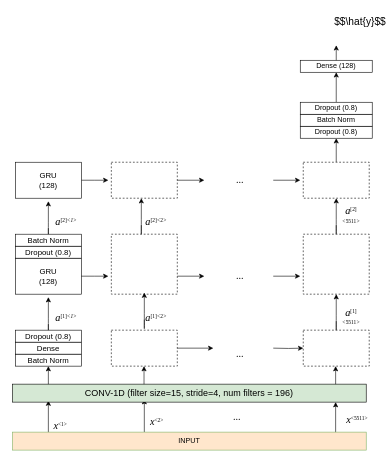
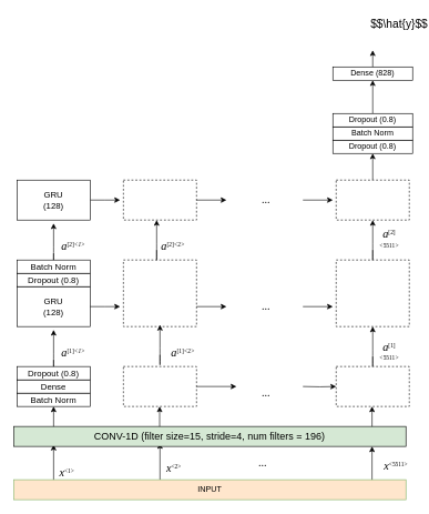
  <mxCell id="0" />
  <mxCell id="1" parent="0" />
  <mxCell id="2" value="&lt;br&gt;" style="endArrow=classic;html=1;" parent="1" edge="1"><mxGeometry width="50" height="50" relative="1" as="geometry"><mxPoint x="80" y="722.5" as="sourcePoint" /><mxPoint x="80" y="667.5" as="targetPoint" /></mxGeometry></mxCell>
  <mxCell id="3" value="&lt;font face=&quot;Times New Roman&quot;&gt;&lt;span style=&quot;font-style: italic ; font-size: 17px&quot;&gt;x&lt;/span&gt;&lt;sup&gt;&lt;font style=&quot;font-size: 9px&quot;&gt;&amp;lt;1&amp;gt;&lt;/font&gt;&lt;/sup&gt;&lt;/font&gt;" style="text;html=1;strokeColor=none;fillColor=none;align=center;verticalAlign=middle;whiteSpace=wrap;rounded=0;fontSize=12;" parent="1" vertex="1"><mxGeometry x="80" y="700" width="40" height="20" as="geometry" /></mxCell>
  <mxCell id="4" value="&lt;font face=&quot;Times New Roman&quot;&gt;&lt;span style=&quot;font-style: italic ; font-size: 17px&quot;&gt;x&lt;/span&gt;&lt;sup&gt;&lt;font style=&quot;font-size: 9px&quot;&gt;&amp;lt;2&amp;gt;&lt;/font&gt;&lt;/sup&gt;&lt;/font&gt;" style="text;html=1;strokeColor=none;fillColor=none;align=center;verticalAlign=middle;whiteSpace=wrap;rounded=0;fontSize=12;" parent="1" vertex="1"><mxGeometry x="240.5" y="692.5" width="40" height="20" as="geometry" /></mxCell>
  <mxCell id="5" value="&lt;font face=&quot;Times New Roman&quot;&gt;&lt;span style=&quot;font-style: italic ; font-size: 17px&quot;&gt;x&lt;/span&gt;&lt;sup&gt;&lt;font style=&quot;font-size: 9px&quot;&gt;&amp;lt;5511&amp;gt;&lt;/font&gt;&lt;/sup&gt;&lt;/font&gt;" style="text;html=1;strokeColor=none;fillColor=none;align=center;verticalAlign=middle;whiteSpace=wrap;rounded=0;fontSize=12;" parent="1" vertex="1"><mxGeometry x="575" y="690" width="40" height="20" as="geometry" /></mxCell>
  <mxCell id="6" value="&lt;br&gt;" style="endArrow=classic;html=1;" parent="1" edge="1"><mxGeometry width="50" height="50" relative="1" as="geometry"><mxPoint x="240" y="720" as="sourcePoint" /><mxPoint x="240" y="665" as="targetPoint" /></mxGeometry></mxCell>
  <mxCell id="7" value="&lt;br&gt;" style="endArrow=classic;html=1;" parent="1" edge="1"><mxGeometry width="50" height="50" relative="1" as="geometry"><mxPoint x="559" y="725" as="sourcePoint" /><mxPoint x="559" y="670" as="targetPoint" /></mxGeometry></mxCell>
  <mxCell id="8" value="&lt;font face=&quot;Times New Roman&quot;&gt;&lt;span style=&quot;font-size: 17px&quot;&gt;&lt;i&gt;...&lt;/i&gt;&lt;/span&gt;&lt;/font&gt;" style="text;html=1;strokeColor=none;fillColor=none;align=center;verticalAlign=middle;whiteSpace=wrap;rounded=0;fontSize=12;" parent="1" vertex="1"><mxGeometry x="375" y="685" width="40" height="20" as="geometry" /></mxCell>
  <mxCell id="9" value="INPUT" style="rounded=0;whiteSpace=wrap;html=1;fillColor=#ffe6cc;strokeColor=#82b366;" parent="1" vertex="1"><mxGeometry x="20" y="720" width="590" height="30" as="geometry" /></mxCell>
  <mxCell id="10" value="Batch Norm" style="rounded=0;whiteSpace=wrap;html=1;fontSize=13;" parent="1" vertex="1"><mxGeometry x="25" y="590" width="110" height="20" as="geometry" /></mxCell>
  <mxCell id="11" value="Dense" style="rounded=0;whiteSpace=wrap;html=1;fontSize=13;" parent="1" vertex="1"><mxGeometry x="25" y="570" width="110" height="20" as="geometry" /></mxCell>
  <mxCell id="12" value="&lt;br&gt;" style="endArrow=classic;html=1;" parent="1" edge="1"><mxGeometry x="-0.091" width="50" height="50" relative="1" as="geometry"><mxPoint x="80" y="655" as="sourcePoint" /><mxPoint x="80" y="610" as="targetPoint" /><mxPoint as="offset" /></mxGeometry></mxCell>
  <mxCell id="13" value="&lt;font face=&quot;Times New Roman&quot;&gt;&lt;span style=&quot;font-size: 17px&quot;&gt;&lt;i&gt;a&lt;/i&gt;&lt;/span&gt;&lt;/font&gt;&lt;font face=&quot;Times New Roman&quot;&gt;&lt;sup&gt;&lt;font style=&quot;font-size: 9px&quot;&gt;[1]&lt;i&gt;&amp;lt;1&amp;gt;&lt;/i&gt;&lt;/font&gt;&lt;/sup&gt;&lt;/font&gt;" style="text;html=1;strokeColor=none;fillColor=none;align=center;verticalAlign=middle;whiteSpace=wrap;rounded=0;fontSize=12;" parent="1" vertex="1"><mxGeometry x="90" y="520" width="40" height="20" as="geometry" /></mxCell>
  <mxCell id="14" value="&lt;br&gt;" style="endArrow=classic;html=1;" parent="1" edge="1"><mxGeometry x="-0.091" width="50" height="50" relative="1" as="geometry"><mxPoint x="80" y="540" as="sourcePoint" /><mxPoint x="80" y="495" as="targetPoint" /><mxPoint as="offset" /><Array as="points"><mxPoint x="80" y="560" /><mxPoint x="80" y="540" /></Array></mxGeometry></mxCell>
  <mxCell id="15" value="Dropout (0.8)" style="rounded=0;whiteSpace=wrap;html=1;fontSize=13;" parent="1" vertex="1"><mxGeometry x="25" y="550" width="110" height="20" as="geometry" /></mxCell>
  <mxCell id="16" value="GRU&lt;br&gt;(128)" style="rounded=0;whiteSpace=wrap;html=1;fontSize=13;" parent="1" vertex="1"><mxGeometry x="25" y="430" width="110" height="60" as="geometry" /></mxCell>
  <mxCell id="17" value="Dropout (0.8)" style="rounded=0;whiteSpace=wrap;html=1;fontSize=13;" parent="1" vertex="1"><mxGeometry x="25" y="410" width="110" height="20" as="geometry" /></mxCell>
  <mxCell id="18" value="&lt;font face=&quot;Times New Roman&quot;&gt;&lt;span style=&quot;font-size: 17px&quot;&gt;&lt;i&gt;a&lt;/i&gt;&lt;/span&gt;&lt;/font&gt;&lt;font face=&quot;Times New Roman&quot;&gt;&lt;sup&gt;&lt;font style=&quot;font-size: 9px&quot;&gt;[2]&lt;i&gt;&amp;lt;1&amp;gt;&lt;/i&gt;&lt;/font&gt;&lt;/sup&gt;&lt;/font&gt;" style="text;html=1;strokeColor=none;fillColor=none;align=center;verticalAlign=middle;whiteSpace=wrap;rounded=0;fontSize=12;" parent="1" vertex="1"><mxGeometry x="90" y="360" width="40" height="20" as="geometry" /></mxCell>
  <mxCell id="19" value="&lt;br&gt;" style="endArrow=classic;html=1;" parent="1" edge="1"><mxGeometry x="-0.091" width="50" height="50" relative="1" as="geometry"><mxPoint x="80" y="380" as="sourcePoint" /><mxPoint x="80" y="335" as="targetPoint" /><mxPoint as="offset" /><Array as="points"><mxPoint x="80" y="400" /><mxPoint x="80" y="380" /></Array></mxGeometry></mxCell>
  <mxCell id="20" value="Batch Norm" style="rounded=0;whiteSpace=wrap;html=1;fontSize=13;" parent="1" vertex="1"><mxGeometry x="25" y="390" width="110" height="20" as="geometry" /></mxCell>
  <mxCell id="21" style="edgeStyle=orthogonalEdgeStyle;rounded=0;orthogonalLoop=1;jettySize=auto;html=1;exitX=1;exitY=0.5;exitDx=0;exitDy=0;fontSize=13;" parent="1" source="22" edge="1"><mxGeometry relative="1" as="geometry"><mxPoint x="180" y="300" as="targetPoint" /></mxGeometry></mxCell>
  <mxCell id="22" value="GRU&lt;br&gt;(128)" style="rounded=0;whiteSpace=wrap;html=1;fontSize=13;" parent="1" vertex="1"><mxGeometry x="25" y="270" width="110" height="60" as="geometry" /></mxCell>
  <mxCell id="23" style="edgeStyle=orthogonalEdgeStyle;rounded=0;orthogonalLoop=1;jettySize=auto;html=1;exitX=1;exitY=0.5;exitDx=0;exitDy=0;fontSize=13;" parent="1" source="16" edge="1"><mxGeometry relative="1" as="geometry"><mxPoint x="180" y="460" as="targetPoint" /><mxPoint x="145" y="310" as="sourcePoint" /><Array as="points" /></mxGeometry></mxCell>
  <mxCell id="24" value="" style="rounded=0;whiteSpace=wrap;html=1;fontSize=13;dashed=1;" parent="1" vertex="1"><mxGeometry x="185" y="270" width="110" height="60" as="geometry" /></mxCell>
  <mxCell id="25" value="" style="rounded=0;whiteSpace=wrap;html=1;fontSize=13;dashed=1;" parent="1" vertex="1"><mxGeometry x="185" y="390" width="110" height="100" as="geometry" /></mxCell>
  <mxCell id="26" style="edgeStyle=orthogonalEdgeStyle;rounded=0;orthogonalLoop=1;jettySize=auto;html=1;exitX=1;exitY=0.5;exitDx=0;exitDy=0;fontSize=13;" parent="1" edge="1"><mxGeometry relative="1" as="geometry"><mxPoint x="340" y="300" as="targetPoint" /><mxPoint x="295" y="300" as="sourcePoint" /></mxGeometry></mxCell>
  <mxCell id="27" style="edgeStyle=orthogonalEdgeStyle;rounded=0;orthogonalLoop=1;jettySize=auto;html=1;exitX=1;exitY=0.5;exitDx=0;exitDy=0;fontSize=13;" parent="1" edge="1"><mxGeometry relative="1" as="geometry"><mxPoint x="340" y="460" as="targetPoint" /><mxPoint x="295" y="460" as="sourcePoint" /><Array as="points" /></mxGeometry></mxCell>
  <mxCell id="28" style="edgeStyle=orthogonalEdgeStyle;rounded=0;orthogonalLoop=1;jettySize=auto;html=1;exitX=1;exitY=0.5;exitDx=0;exitDy=0;fontSize=13;" parent="1" edge="1"><mxGeometry relative="1" as="geometry"><mxPoint x="500" y="300" as="targetPoint" /><mxPoint x="455" y="300" as="sourcePoint" /></mxGeometry></mxCell>
  <mxCell id="29" style="edgeStyle=orthogonalEdgeStyle;rounded=0;orthogonalLoop=1;jettySize=auto;html=1;exitX=1;exitY=0.5;exitDx=0;exitDy=0;fontSize=13;" parent="1" edge="1"><mxGeometry relative="1" as="geometry"><mxPoint x="500" y="460" as="targetPoint" /><mxPoint x="455" y="460" as="sourcePoint" /><Array as="points" /></mxGeometry></mxCell>
  <mxCell id="30" style="edgeStyle=orthogonalEdgeStyle;rounded=0;orthogonalLoop=1;jettySize=auto;html=1;fontSize=13;" parent="1" source="31" target="33" edge="1"><mxGeometry relative="1" as="geometry"><mxPoint x="560" y="230" as="targetPoint" /></mxGeometry></mxCell>
  <mxCell id="31" value="" style="rounded=0;whiteSpace=wrap;html=1;fontSize=13;dashed=1;" parent="1" vertex="1"><mxGeometry x="505" y="270" width="110" height="60" as="geometry" /></mxCell>
  <mxCell id="32" value="" style="rounded=0;whiteSpace=wrap;html=1;fontSize=13;dashed=1;" parent="1" vertex="1"><mxGeometry x="505" y="390" width="110" height="100" as="geometry" /></mxCell>
  <mxCell id="33" value="Dropout (0.8)" style="rounded=0;whiteSpace=wrap;html=1;" parent="1" vertex="1"><mxGeometry x="500" y="210" width="120" height="20" as="geometry" /></mxCell>
  <mxCell id="34" value="Batch Norm" style="rounded=0;whiteSpace=wrap;html=1;" parent="1" vertex="1"><mxGeometry x="500" y="190" width="120" height="20" as="geometry" /></mxCell>
  <mxCell id="35" style="edgeStyle=orthogonalEdgeStyle;rounded=0;orthogonalLoop=1;jettySize=auto;html=1;exitX=0.5;exitY=0;exitDx=0;exitDy=0;entryX=0.5;entryY=1;entryDx=0;entryDy=0;fontSize=13;" parent="1" source="36" target="37" edge="1"><mxGeometry relative="1" as="geometry" /></mxCell>
  <mxCell id="36" value="Dropout (0.8)" style="rounded=0;whiteSpace=wrap;html=1;" parent="1" vertex="1"><mxGeometry x="500" y="170" width="120" height="20" as="geometry" /></mxCell>
- <mxCell id="37" value="Dense (128)" style="rounded=0;whiteSpace=wrap;html=1;" parent="1" vertex="1"><mxGeometry x="500" y="100" width="120" height="20" as="geometry" /></mxCell>
+ <mxCell id="37" value="Dense (828)" style="rounded=0;whiteSpace=wrap;html=1;" parent="1" vertex="1"><mxGeometry x="500" y="100" width="120" height="20" as="geometry" /></mxCell>
  <mxCell id="38" value="" style="rounded=0;whiteSpace=wrap;html=1;fontSize=13;dashed=1;" parent="1" vertex="1"><mxGeometry x="185" y="550" width="110" height="60" as="geometry" /></mxCell>
  <mxCell id="39" value="" style="rounded=0;whiteSpace=wrap;html=1;fontSize=13;dashed=1;" parent="1" vertex="1"><mxGeometry x="505" y="550" width="110" height="60" as="geometry" /></mxCell>
  <mxCell id="40" value="&lt;br&gt;" style="endArrow=classic;html=1;" parent="1" edge="1"><mxGeometry x="-0.091" width="50" height="50" relative="1" as="geometry"><mxPoint x="239.5" y="655" as="sourcePoint" /><mxPoint x="239.5" y="610" as="targetPoint" /><mxPoint as="offset" /></mxGeometry></mxCell>
  <mxCell id="41" value="&lt;br&gt;" style="endArrow=classic;html=1;" parent="1" edge="1"><mxGeometry x="-0.091" width="50" height="50" relative="1" as="geometry"><mxPoint x="559" y="655" as="sourcePoint" /><mxPoint x="559" y="610" as="targetPoint" /><mxPoint as="offset" /></mxGeometry></mxCell>
  <mxCell id="42" value="&lt;font style=&quot;font-size: 15px&quot;&gt;CONV-1D (filter size=15, stride=4, num filters = 196)&lt;/font&gt;" style="rounded=0;whiteSpace=wrap;html=1;fontSize=12;fillColor=#d5e8d4;" parent="1" vertex="1"><mxGeometry x="20" y="640" width="590" height="30" as="geometry" /></mxCell>
  <mxCell id="43" value="&lt;font face=&quot;Times New Roman&quot;&gt;&lt;span style=&quot;font-size: 17px&quot;&gt;&lt;i&gt;...&lt;/i&gt;&lt;/span&gt;&lt;/font&gt;" style="text;html=1;strokeColor=none;fillColor=none;align=center;verticalAlign=middle;whiteSpace=wrap;rounded=0;fontSize=12;" parent="1" vertex="1"><mxGeometry x="380" y="580" width="40" height="20" as="geometry" /></mxCell>
  <mxCell id="44" value="&lt;font face=&quot;Times New Roman&quot;&gt;&lt;span style=&quot;font-size: 17px&quot;&gt;&lt;i&gt;...&lt;/i&gt;&lt;/span&gt;&lt;/font&gt;" style="text;html=1;strokeColor=none;fillColor=none;align=center;verticalAlign=middle;whiteSpace=wrap;rounded=0;fontSize=12;" parent="1" vertex="1"><mxGeometry x="380" y="450" width="40" height="20" as="geometry" /></mxCell>
  <mxCell id="45" value="&lt;font face=&quot;Times New Roman&quot;&gt;&lt;span style=&quot;font-size: 17px&quot;&gt;&lt;i&gt;...&lt;/i&gt;&lt;/span&gt;&lt;/font&gt;" style="text;html=1;strokeColor=none;fillColor=none;align=center;verticalAlign=middle;whiteSpace=wrap;rounded=0;fontSize=12;" parent="1" vertex="1"><mxGeometry x="380" y="290" width="40" height="20" as="geometry" /></mxCell>
  <mxCell id="46" value="&lt;br&gt;" style="endArrow=classic;html=1;" parent="1" edge="1"><mxGeometry x="-0.091" width="50" height="50" relative="1" as="geometry"><mxPoint x="235" y="375" as="sourcePoint" /><mxPoint x="235" y="330" as="targetPoint" /><mxPoint as="offset" /><Array as="points"><mxPoint x="235" y="395" /><mxPoint x="235" y="375" /></Array></mxGeometry></mxCell>
  <mxCell id="47" value="&lt;br&gt;" style="endArrow=classic;html=1;" parent="1" edge="1"><mxGeometry x="-0.091" width="50" height="50" relative="1" as="geometry"><mxPoint x="560" y="375" as="sourcePoint" /><mxPoint x="560" y="330" as="targetPoint" /><mxPoint as="offset" /><Array as="points"><mxPoint x="560" y="395" /><mxPoint x="560" y="375" /></Array></mxGeometry></mxCell>
  <mxCell id="48" value="&lt;font face=&quot;Times New Roman&quot;&gt;&lt;span style=&quot;font-size: 17px&quot;&gt;&lt;i&gt;a&lt;/i&gt;&lt;/span&gt;&lt;/font&gt;&lt;font face=&quot;Times New Roman&quot;&gt;&lt;sup&gt;&lt;font style=&quot;font-size: 9px&quot;&gt;[2]&lt;i&gt;&amp;lt;&lt;/i&gt;2&lt;i&gt;&amp;gt;&lt;/i&gt;&lt;/font&gt;&lt;/sup&gt;&lt;/font&gt;" style="text;html=1;strokeColor=none;fillColor=none;align=center;verticalAlign=middle;whiteSpace=wrap;rounded=0;fontSize=12;" parent="1" vertex="1"><mxGeometry x="240" y="360" width="40" height="20" as="geometry" /></mxCell>
- <mxCell id="49" value="&lt;font face=&quot;Times New Roman&quot;&gt;&lt;span style=&quot;font-size: 17px&quot;&gt;&lt;i&gt;a&lt;/i&gt;&lt;/span&gt;&lt;/font&gt;&lt;font face=&quot;Times New Roman&quot;&gt;&lt;sup&gt;&lt;font style=&quot;font-size: 9px&quot;&gt;[1]&lt;i&gt;&amp;lt;&lt;/i&gt;2&lt;i&gt;&amp;gt;&lt;/i&gt;&lt;/font&gt;&lt;/sup&gt;&lt;/font&gt;" style="text;html=1;strokeColor=none;fillColor=none;align=center;verticalAlign=middle;whiteSpace=wrap;rounded=0;fontSize=12;" parent="1" vertex="1"><mxGeometry x="240" y="520" width="40" height="20" as="geometry" /></mxCell>
+ <mxCell id="49" value="&lt;font face=&quot;Times New Roman&quot;&gt;&lt;span style=&quot;font-size: 17px&quot;&gt;&lt;i&gt;a&lt;/i&gt;&lt;/span&gt;&lt;/font&gt;&lt;font face=&quot;Times New Roman&quot;&gt;&lt;sup&gt;&lt;font style=&quot;font-size: 9px&quot;&gt;[1]&lt;i&gt;&amp;lt;&lt;/i&gt;2&lt;i&gt;&amp;gt;&lt;/i&gt;&lt;/font&gt;&lt;/sup&gt;&lt;/font&gt;" style="text;html=1;strokeColor=none;fillColor=none;align=center;verticalAlign=middle;whiteSpace=wrap;rounded=0;fontSize=12;" parent="1" vertex="1"><mxGeometry x="255" y="520" width="40" height="20" as="geometry" /></mxCell>
  <mxCell id="50" style="edgeStyle=orthogonalEdgeStyle;rounded=0;orthogonalLoop=1;jettySize=auto;html=1;exitX=1;exitY=0.5;exitDx=0;exitDy=0;fontSize=13;" parent="1" source="38" edge="1"><mxGeometry relative="1" as="geometry"><mxPoint x="355" y="580" as="targetPoint" /><mxPoint x="305" y="470" as="sourcePoint" /><Array as="points"><mxPoint x="355" y="580" /></Array></mxGeometry></mxCell>
  <mxCell id="51" style="edgeStyle=orthogonalEdgeStyle;rounded=0;orthogonalLoop=1;jettySize=auto;html=1;fontSize=13;entryX=0;entryY=0.5;entryDx=0;entryDy=0;" parent="1" target="39" edge="1"><mxGeometry relative="1" as="geometry"><mxPoint x="510" y="470" as="targetPoint" /><mxPoint x="455" y="580" as="sourcePoint" /><Array as="points" /></mxGeometry></mxCell>
  <mxCell id="52" value="&lt;br&gt;" style="endArrow=classic;html=1;" parent="1" edge="1"><mxGeometry x="-0.091" width="50" height="50" relative="1" as="geometry"><mxPoint x="240" y="532.5" as="sourcePoint" /><mxPoint x="240" y="487.5" as="targetPoint" /><mxPoint as="offset" /><Array as="points"><mxPoint x="240" y="552.5" /><mxPoint x="240" y="532.5" /></Array></mxGeometry></mxCell>
  <mxCell id="53" value="&lt;br&gt;" style="endArrow=classic;html=1;" parent="1" edge="1"><mxGeometry x="-0.091" width="50" height="50" relative="1" as="geometry"><mxPoint x="560" y="535" as="sourcePoint" /><mxPoint x="560" y="490" as="targetPoint" /><mxPoint as="offset" /><Array as="points"><mxPoint x="560" y="555" /><mxPoint x="560" y="535" /></Array></mxGeometry></mxCell>
  <mxCell id="54" value="&lt;font face=&quot;Times New Roman&quot;&gt;&lt;span style=&quot;font-size: 17px&quot;&gt;&lt;i&gt;a&lt;/i&gt;&lt;/span&gt;&lt;/font&gt;&lt;font face=&quot;Times New Roman&quot;&gt;&lt;sup&gt;&lt;font style=&quot;font-size: 9px&quot;&gt;[1]&lt;i&gt;&amp;lt;&lt;/i&gt;5511&lt;i&gt;&amp;gt;&lt;/i&gt;&lt;/font&gt;&lt;/sup&gt;&lt;/font&gt;" style="text;html=1;strokeColor=none;fillColor=none;align=center;verticalAlign=middle;whiteSpace=wrap;rounded=0;fontSize=12;" parent="1" vertex="1"><mxGeometry x="565" y="520" width="40" height="20" as="geometry" /></mxCell>
  <mxCell id="55" value="&lt;font face=&quot;Times New Roman&quot;&gt;&lt;span style=&quot;font-size: 17px&quot;&gt;&lt;i&gt;a&lt;/i&gt;&lt;/span&gt;&lt;/font&gt;&lt;font face=&quot;Times New Roman&quot;&gt;&lt;sup&gt;&lt;font style=&quot;font-size: 9px&quot;&gt;[2]&lt;i&gt;&amp;lt;&lt;/i&gt;5511&lt;i&gt;&amp;gt;&lt;/i&gt;&lt;/font&gt;&lt;/sup&gt;&lt;/font&gt;" style="text;html=1;strokeColor=none;fillColor=none;align=center;verticalAlign=middle;whiteSpace=wrap;rounded=0;fontSize=12;" parent="1" vertex="1"><mxGeometry x="565" y="350" width="40" height="20" as="geometry" /></mxCell>
  <mxCell id="56" style="edgeStyle=orthogonalEdgeStyle;rounded=0;orthogonalLoop=1;jettySize=auto;html=1;exitX=0.5;exitY=0;exitDx=0;exitDy=0;fontSize=13;" parent="1" edge="1"><mxGeometry relative="1" as="geometry"><mxPoint x="560" y="100" as="sourcePoint" /><mxPoint x="560" y="75" as="targetPoint" /></mxGeometry></mxCell>
  <mxCell id="57" value="&lt;span style=&quot;font-size: 17px;&quot;&gt;$$\hat{y}$$&lt;br style=&quot;font-size: 17px;&quot;&gt;&lt;/span&gt;" style="text;html=1;fontSize=17;" parent="1" vertex="1"><mxGeometry x="555" y="20" width="30" height="50" as="geometry" /></mxCell>
